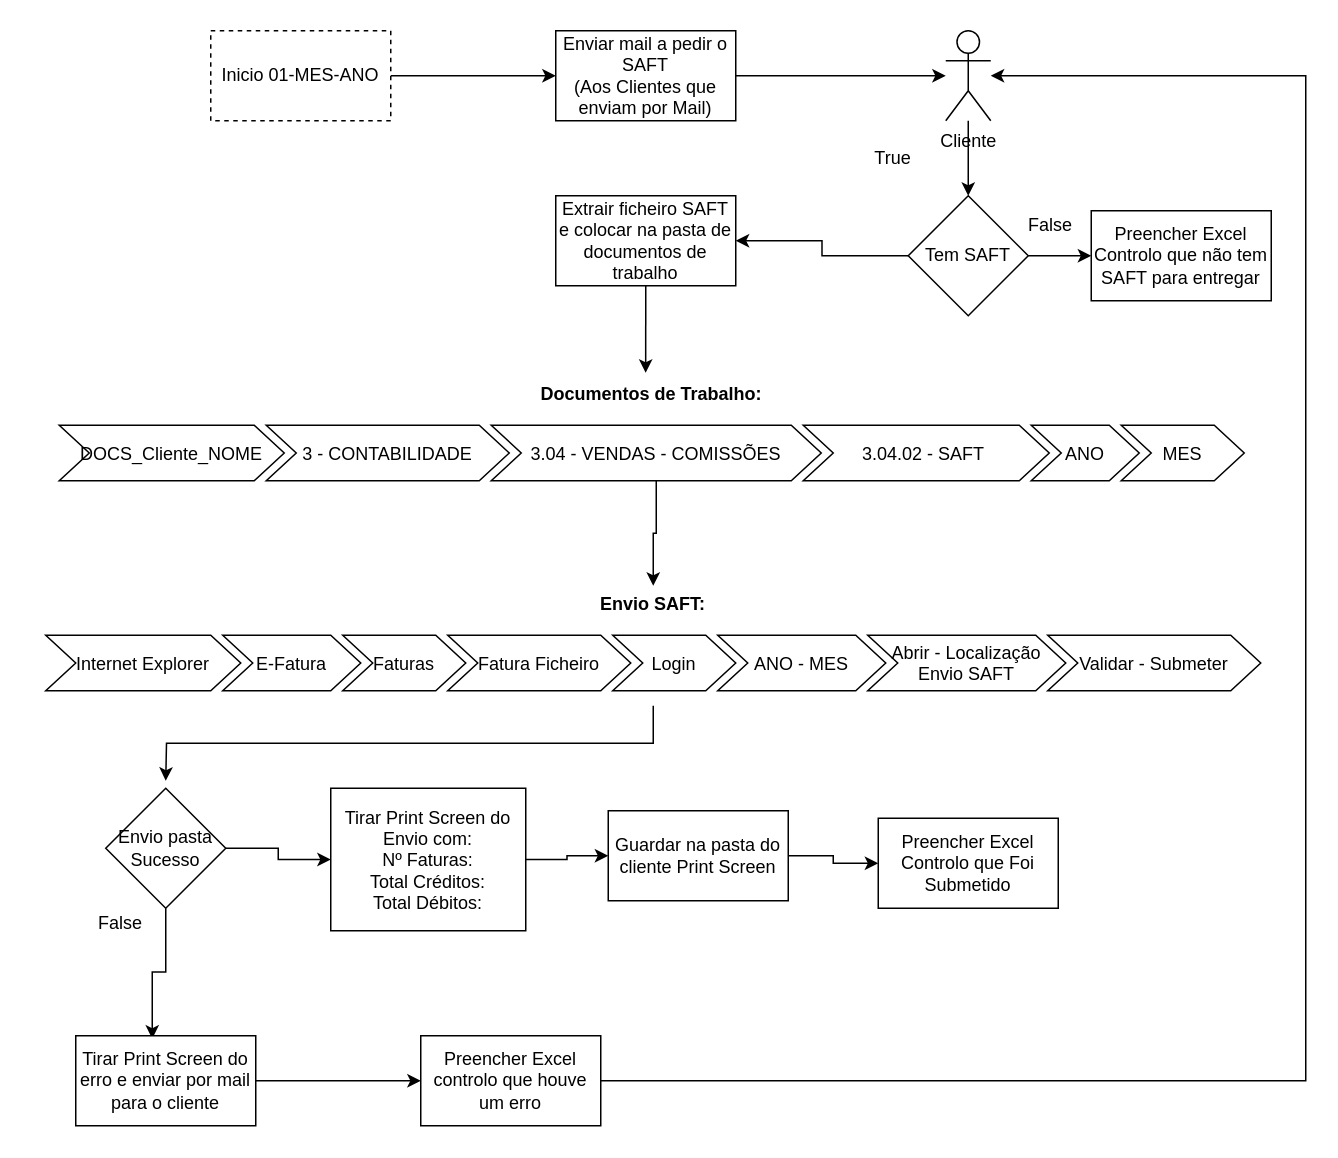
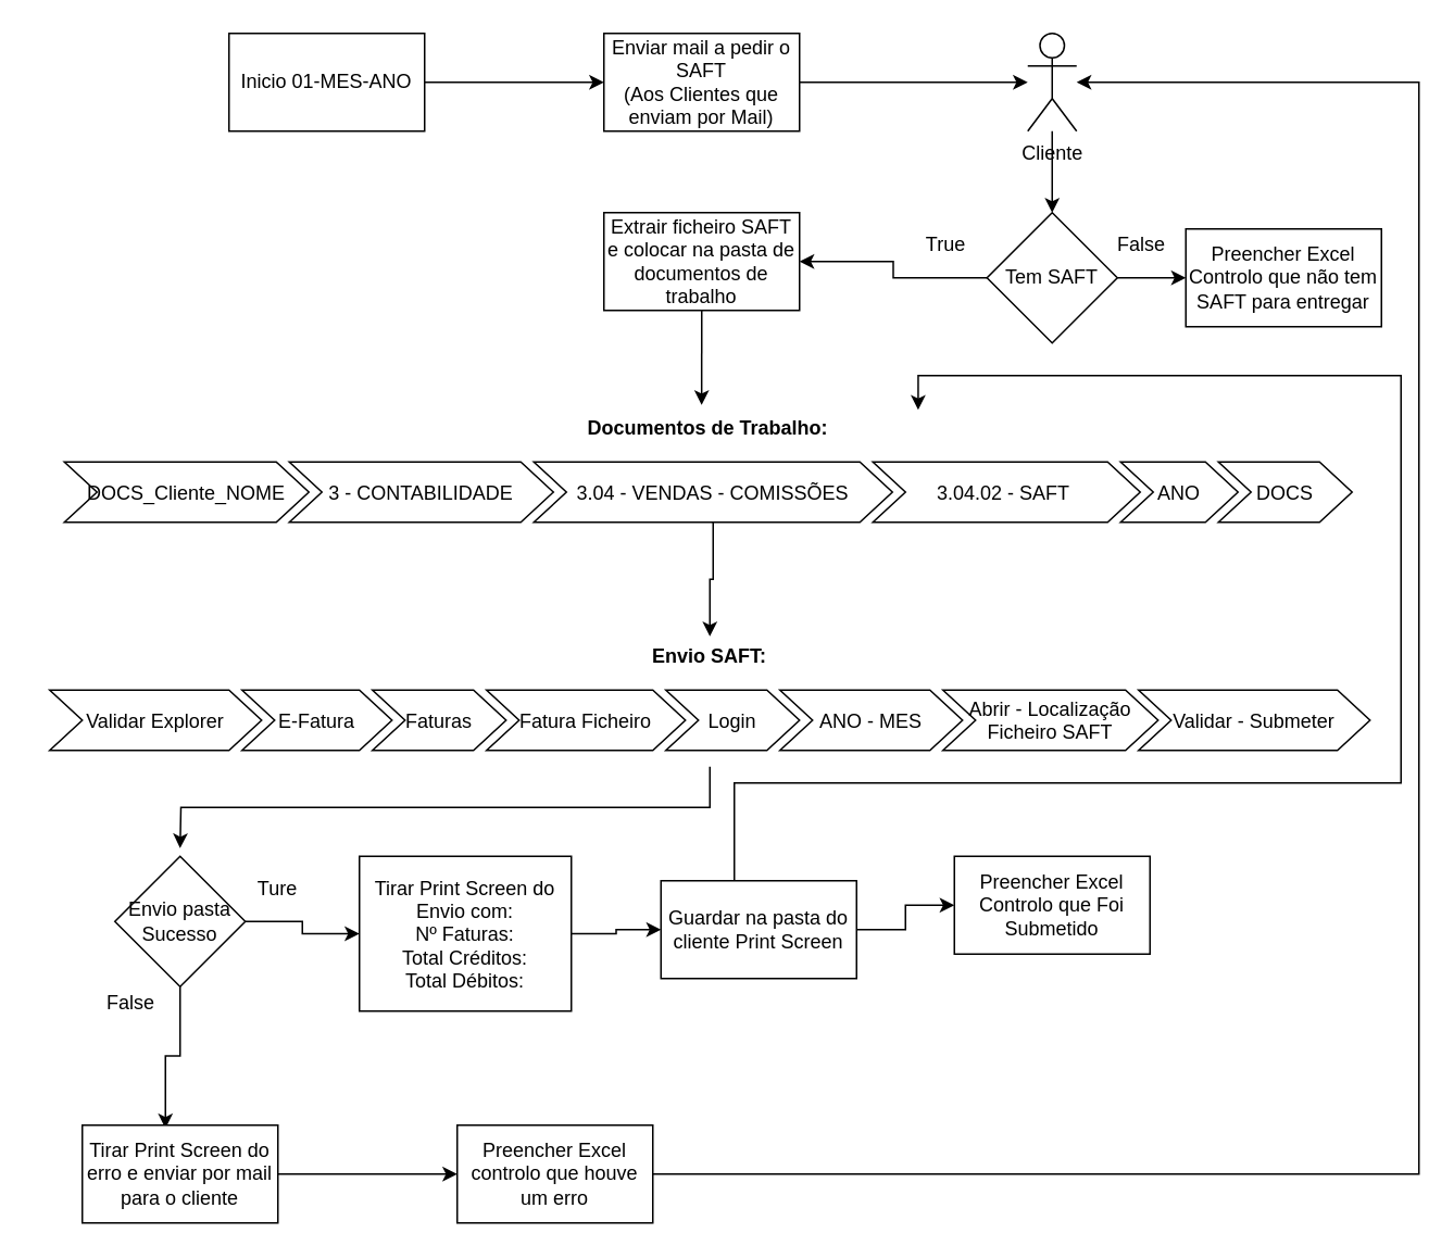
  <mxCell id="0" />
  <mxCell id="1" parent="0" />
  <mxCell id="2" style="edgeStyle=orthogonalEdgeStyle;rounded=0;orthogonalLoop=1;jettySize=auto;html=1;exitX=1;exitY=0.5;exitDx=0;exitDy=0;" edge="1" parent="1" source="3" target="7"><mxGeometry relative="1" as="geometry" /></mxCell>
  <mxCell id="3" value="Enviar mail a pedir o SAFT&lt;br&gt;(Aos Clientes que enviam por Mail)" style="rounded=0;whiteSpace=wrap;html=1;" vertex="1" parent="1"><mxGeometry x="370" y="20" width="120" height="60" as="geometry" /></mxCell>
  <mxCell id="4" style="edgeStyle=orthogonalEdgeStyle;rounded=0;orthogonalLoop=1;jettySize=auto;html=1;exitX=0.5;exitY=1;exitDx=0;exitDy=0;entryX=0.495;entryY=-0.025;entryDx=0;entryDy=0;entryPerimeter=0;" edge="1" parent="1" source="5" target="10"><mxGeometry relative="1" as="geometry" /></mxCell>
  <mxCell id="5" value="Extrair ficheiro SAFT e colocar na pasta de documentos de trabalho" style="rounded=0;whiteSpace=wrap;html=1;" vertex="1" parent="1"><mxGeometry x="370" y="130" width="120" height="60" as="geometry" /></mxCell>
  <mxCell id="6" style="edgeStyle=orthogonalEdgeStyle;rounded=0;orthogonalLoop=1;jettySize=auto;html=1;entryX=0.5;entryY=0;entryDx=0;entryDy=0;" edge="1" parent="1" source="7" target="45"><mxGeometry relative="1" as="geometry" /></mxCell>
  <mxCell id="7" value="Cliente&lt;br&gt;" style="shape=umlActor;verticalLabelPosition=bottom;verticalAlign=top;html=1;outlineConnect=0;" vertex="1" parent="1"><mxGeometry x="630" y="20" width="30" height="60" as="geometry" /></mxCell>
  <mxCell id="8" value="" style="edgeStyle=orthogonalEdgeStyle;rounded=0;orthogonalLoop=1;jettySize=auto;html=1;" edge="1" parent="1" source="9" target="3"><mxGeometry relative="1" as="geometry" /></mxCell>
- <mxCell id="9" value="Inicio 01-MES-ANO" style="rounded=0;whiteSpace=wrap;html=1;dashed=1;" vertex="1" parent="1"><mxGeometry x="140" y="20" width="120" height="60" as="geometry" /></mxCell>
+ <mxCell id="9" value="Inicio 01-MES-ANO" style="rounded=0;whiteSpace=wrap;html=1;" vertex="1" parent="1"><mxGeometry x="140" y="20" width="120" height="60" as="geometry" /></mxCell>
  <mxCell id="10" value="Documentos de Trabalho:" style="swimlane;childLayout=stackLayout;horizontal=1;fillColor=none;horizontalStack=1;resizeParent=1;resizeParentMax=0;resizeLast=0;collapsible=0;strokeColor=none;stackBorder=10;stackSpacing=-12;resizable=1;align=center;points=[];fontColor=#000000;startSize=23;" vertex="1" parent="1"><mxGeometry x="29" y="250" width="810" height="80" as="geometry" /></mxCell>
  <mxCell id="11" value="DOCS_Cliente_NOME" style="shape=step;perimeter=stepPerimeter;fixedSize=1;points=[];" vertex="1" parent="10"><mxGeometry x="10" y="33" width="150" height="37" as="geometry" /></mxCell>
  <mxCell id="12" value="3 - CONTABILIDADE" style="shape=step;perimeter=stepPerimeter;fixedSize=1;points=[];" vertex="1" parent="10"><mxGeometry x="148" y="33" width="162" height="37" as="geometry" /></mxCell>
  <mxCell id="13" value="3.04 - VENDAS - COMISSÕES" style="shape=step;perimeter=stepPerimeter;fixedSize=1;points=[];" vertex="1" parent="10"><mxGeometry x="298" y="33" width="220" height="37" as="geometry" /></mxCell>
  <mxCell id="14" value="3.04.02 - SAFT " style="shape=step;perimeter=stepPerimeter;fixedSize=1;points=[];" vertex="1" parent="10"><mxGeometry x="506" y="33" width="164" height="37" as="geometry" /></mxCell>
  <mxCell id="15" value="ANO" style="shape=step;perimeter=stepPerimeter;fixedSize=1;points=[];" vertex="1" parent="10"><mxGeometry x="658" y="33" width="72" height="37" as="geometry" /></mxCell>
- <mxCell id="16" value="MES" style="shape=step;perimeter=stepPerimeter;fixedSize=1;points=[];" vertex="1" parent="10"><mxGeometry x="718" y="33" width="82" height="37" as="geometry" /></mxCell>
+ <mxCell id="16" value="DOCS" style="shape=step;perimeter=stepPerimeter;fixedSize=1;points=[];" vertex="1" parent="10"><mxGeometry x="718" y="33" width="82" height="37" as="geometry" /></mxCell>
  <mxCell id="17" style="edgeStyle=orthogonalEdgeStyle;rounded=0;orthogonalLoop=1;jettySize=auto;html=1;" edge="1" parent="1" source="18"><mxGeometry relative="1" as="geometry"><mxPoint x="110" y="520" as="targetPoint" /></mxGeometry></mxCell>
  <mxCell id="18" value="Envio SAFT:" style="swimlane;childLayout=stackLayout;horizontal=1;fillColor=none;horizontalStack=1;resizeParent=1;resizeParentMax=0;resizeLast=0;collapsible=0;strokeColor=none;stackBorder=10;stackSpacing=-12;resizable=1;align=center;points=[];fontColor=#000000;startSize=23;" vertex="1" parent="1"><mxGeometry y="390" width="830" height="80" as="geometry" x="20" /></mxCell>
- <mxCell id="19" value="Internet Explorer" style="shape=step;perimeter=stepPerimeter;fixedSize=1;points=[];" vertex="1" parent="18"><mxGeometry x="10" y="33" width="130" height="37" as="geometry" /></mxCell>
+ <mxCell id="19" value="Validar Explorer" style="shape=step;perimeter=stepPerimeter;fixedSize=1;points=[];" vertex="1" parent="18"><mxGeometry x="10" y="33" width="130" height="37" as="geometry" /></mxCell>
  <mxCell id="20" value="E-Fatura" style="shape=step;perimeter=stepPerimeter;fixedSize=1;points=[];" vertex="1" parent="18"><mxGeometry x="128" y="33" width="92" height="37" as="geometry" /></mxCell>
  <mxCell id="21" value="Faturas" style="shape=step;perimeter=stepPerimeter;fixedSize=1;points=[];" vertex="1" parent="18"><mxGeometry x="208" y="33" width="82" height="37" as="geometry" /></mxCell>
  <mxCell id="22" value="Fatura Ficheiro" style="shape=step;perimeter=stepPerimeter;fixedSize=1;points=[];" vertex="1" parent="18"><mxGeometry x="278" y="33" width="122" height="37" as="geometry" /></mxCell>
  <mxCell id="23" value="Login" style="shape=step;perimeter=stepPerimeter;fixedSize=1;points=[];" vertex="1" parent="18"><mxGeometry x="388" y="33" width="82" height="37" as="geometry" /></mxCell>
  <mxCell id="24" value="ANO - MES" style="shape=step;perimeter=stepPerimeter;fixedSize=1;points=[];" vertex="1" parent="18"><mxGeometry x="458" y="33" width="112" height="37" as="geometry" /></mxCell>
- <mxCell id="25" value="Abrir - Localização &#10;Envio SAFT" style="shape=step;perimeter=stepPerimeter;fixedSize=1;points=[];" vertex="1" parent="18"><mxGeometry x="558" y="33" width="132" height="37" as="geometry" /></mxCell>
+ <mxCell id="25" value="Abrir - Localização &#10;Ficheiro SAFT" style="shape=step;perimeter=stepPerimeter;fixedSize=1;points=[];" vertex="1" parent="18"><mxGeometry x="558" y="33" width="132" height="37" as="geometry" /></mxCell>
  <mxCell id="26" value="Validar - Submeter" style="shape=step;perimeter=stepPerimeter;fixedSize=1;points=[];" vertex="1" parent="18"><mxGeometry x="678" y="33" width="142" height="37" as="geometry" /></mxCell>
  <mxCell id="27" style="edgeStyle=orthogonalEdgeStyle;rounded=0;orthogonalLoop=1;jettySize=auto;html=1;exitX=1;exitY=0.5;exitDx=0;exitDy=0;entryX=0;entryY=0.5;entryDx=0;entryDy=0;" edge="1" parent="1" source="28" target="31"><mxGeometry relative="1" as="geometry" /></mxCell>
  <mxCell id="28" value="Tirar Print Screen do Envio com:&lt;br&gt;Nº Faturas:&lt;br&gt;Total Créditos:&lt;br&gt;Total Débitos:" style="rounded=0;whiteSpace=wrap;html=1;" vertex="1" parent="1"><mxGeometry x="220" y="525" width="130" height="95" as="geometry" /></mxCell>
+ <mxCell id="29" style="edgeStyle=orthogonalEdgeStyle;rounded=0;orthogonalLoop=1;jettySize=auto;html=1;entryX=0.659;entryY=0.013;entryDx=0;entryDy=0;entryPerimeter=0;" edge="1" parent="1" source="31" target="10"><mxGeometry relative="1" as="geometry"><Array as="points"><mxPoint x="450" y="480" /><mxPoint x="859" y="480" /><mxPoint x="859" y="230" /><mxPoint x="563" y="230" /></Array></mxGeometry></mxCell>
  <mxCell id="30" style="edgeStyle=orthogonalEdgeStyle;rounded=0;orthogonalLoop=1;jettySize=auto;html=1;exitX=1;exitY=0.5;exitDx=0;exitDy=0;entryX=0;entryY=0.5;entryDx=0;entryDy=0;" edge="1" parent="1" source="31" target="33"><mxGeometry relative="1" as="geometry" /></mxCell>
  <mxCell id="31" value="Guardar na pasta do cliente Print Screen" style="rounded=0;whiteSpace=wrap;html=1;" vertex="1" parent="1"><mxGeometry x="405" y="540" width="120" height="60" as="geometry" /></mxCell>
  <mxCell id="32" style="edgeStyle=orthogonalEdgeStyle;rounded=0;orthogonalLoop=1;jettySize=auto;html=1;" edge="1" parent="1" source="13" target="18"><mxGeometry relative="1" as="geometry" /></mxCell>
- <mxCell id="33" value="Preencher Excel Controlo que Foi Submetido" style="rounded=0;whiteSpace=wrap;html=1;" vertex="1" parent="1"><mxGeometry x="585" y="545" width="120" height="60" as="geometry" /></mxCell>
+ <mxCell id="33" value="Preencher Excel Controlo que Foi Submetido" style="rounded=0;whiteSpace=wrap;html=1;" vertex="1" parent="1"><mxGeometry x="585" y="525" width="120" height="60" as="geometry" /></mxCell>
  <mxCell id="34" style="edgeStyle=orthogonalEdgeStyle;rounded=0;orthogonalLoop=1;jettySize=auto;html=1;exitX=1;exitY=0.5;exitDx=0;exitDy=0;entryX=0;entryY=0.5;entryDx=0;entryDy=0;" edge="1" parent="1" source="36" target="28"><mxGeometry relative="1" as="geometry" /></mxCell>
  <mxCell id="35" style="edgeStyle=orthogonalEdgeStyle;rounded=0;orthogonalLoop=1;jettySize=auto;html=1;entryX=0.425;entryY=0.033;entryDx=0;entryDy=0;entryPerimeter=0;" edge="1" parent="1" source="36" target="40"><mxGeometry relative="1" as="geometry" /></mxCell>
  <mxCell id="36" value="Envio pasta Sucesso" style="rhombus;whiteSpace=wrap;html=1;" vertex="1" parent="1"><mxGeometry x="70" y="525" width="80" height="80" as="geometry" /></mxCell>
+ <mxCell id="37" value="Ture" style="text;html=1;strokeColor=none;fillColor=none;align=center;verticalAlign=middle;whiteSpace=wrap;rounded=0;" vertex="1" parent="1"><mxGeometry x="150" y="535" width="40" height="20" as="geometry" /></mxCell>
  <mxCell id="38" style="edgeStyle=orthogonalEdgeStyle;rounded=0;orthogonalLoop=1;jettySize=auto;html=1;exitX=0;exitY=0.5;exitDx=0;exitDy=0;" edge="1" parent="1" source="42" target="7"><mxGeometry relative="1" as="geometry"><Array as="points"><mxPoint x="870" y="720" /><mxPoint x="870" y="50" /></Array></mxGeometry></mxCell>
  <mxCell id="39" style="edgeStyle=orthogonalEdgeStyle;rounded=0;orthogonalLoop=1;jettySize=auto;html=1;exitX=1;exitY=0.5;exitDx=0;exitDy=0;entryX=0;entryY=0.5;entryDx=0;entryDy=0;" edge="1" parent="1" source="40" target="42"><mxGeometry relative="1" as="geometry" /></mxCell>
  <mxCell id="40" value="Tirar Print Screen do erro e enviar por mail para o cliente" style="rounded=0;whiteSpace=wrap;html=1;" vertex="1" parent="1"><mxGeometry x="50" y="690" width="120" height="60" as="geometry" /></mxCell>
  <mxCell id="41" value="False" style="text;html=1;strokeColor=none;fillColor=none;align=center;verticalAlign=middle;whiteSpace=wrap;rounded=0;" vertex="1" parent="1"><mxGeometry x="60" y="605" width="40" height="20" as="geometry" /></mxCell>
  <mxCell id="42" value="Preencher Excel controlo que houve um erro" style="rounded=0;whiteSpace=wrap;html=1;" vertex="1" parent="1"><mxGeometry x="280" y="690" width="120" height="60" as="geometry" /></mxCell>
  <mxCell id="43" style="edgeStyle=orthogonalEdgeStyle;rounded=0;orthogonalLoop=1;jettySize=auto;html=1;entryX=1;entryY=0.5;entryDx=0;entryDy=0;" edge="1" parent="1" source="45" target="5"><mxGeometry relative="1" as="geometry" /></mxCell>
  <mxCell id="44" style="edgeStyle=orthogonalEdgeStyle;rounded=0;orthogonalLoop=1;jettySize=auto;html=1;entryX=0;entryY=0.5;entryDx=0;entryDy=0;" edge="1" parent="1" source="45" target="47"><mxGeometry relative="1" as="geometry" /></mxCell>
  <mxCell id="45" value="Tem SAFT" style="rhombus;whiteSpace=wrap;html=1;" vertex="1" parent="1"><mxGeometry x="605" y="130" width="80" height="80" as="geometry" /></mxCell>
- <mxCell id="46" value="True" style="text;html=1;strokeColor=none;fillColor=none;align=center;verticalAlign=middle;whiteSpace=wrap;rounded=0;" vertex="1" parent="1"><mxGeometry x="575" y="95" width="40" height="20" as="geometry" /></mxCell>
+ <mxCell id="46" value="True" style="text;html=1;strokeColor=none;fillColor=none;align=center;verticalAlign=middle;whiteSpace=wrap;rounded=0;" vertex="1" parent="1"><mxGeometry x="560" y="140" width="40" height="20" as="geometry" /></mxCell>
  <mxCell id="47" value="&lt;span&gt;Preencher Excel Controlo que não tem SAFT para entregar&lt;/span&gt;" style="rounded=0;whiteSpace=wrap;html=1;" vertex="1" parent="1"><mxGeometry x="727" y="140" width="120" height="60" as="geometry" /></mxCell>
  <mxCell id="48" value="False" style="text;html=1;strokeColor=none;fillColor=none;align=center;verticalAlign=middle;whiteSpace=wrap;rounded=0;" vertex="1" parent="1"><mxGeometry x="680" y="140" width="40" height="20" as="geometry" /></mxCell>
